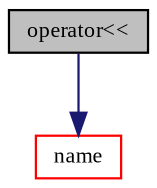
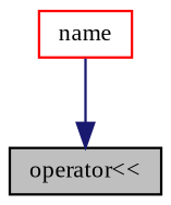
  digraph {
    rankdir=TB
    fontname="Liberation Serif"
    node [fontname="Liberation Serif" fontsize=10 shape=record]
    n1 [color=black fillcolor=grey75 fontcolor=black height=0.2 label="operator\<\<" style=filled width=0.4]
    n2 [color=red height=0.2 label=name width=0.4]
-   n1 -> n2 [color=midnightblue fontname="Liberation Serif" fontsize=10 labelfontname=Helvetica labelfontsize=10 style=solid]
+   n2 -> n1 [color=midnightblue fontname="Liberation Serif" fontsize=10 labelfontname=Helvetica labelfontsize=10 style=solid]
  }
